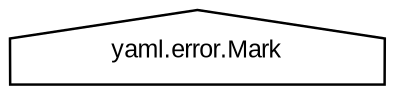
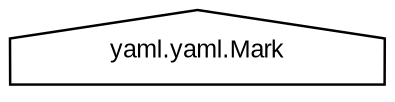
  digraph {
    rankdir=LR
    fontname="Liberation Sans"
-   n1 [color=black fillcolor=white fontname="Liberation Sans" fontsize=10 height=0.2 label="yaml.error.Mark" shape=house style=filled width=0.4]
+   n1 [color=black fillcolor=white fontname="Liberation Sans" fontsize=10 height=0.2 label="yaml.yaml.Mark" shape=house style=filled width=0.4]
  }
